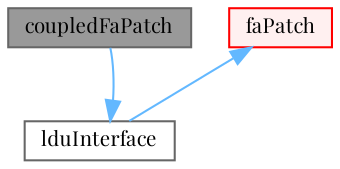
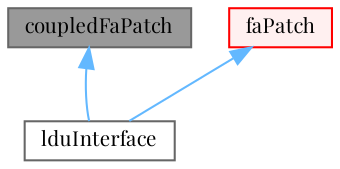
  digraph {
    fontname="Playfair Display"
    node [color=gray40 fontname="Playfair Display" fontsize=10 shape=box style=filled]
    edge [color=steelblue1 dir=back fontname="Playfair Display" fontsize=10 labelfontname=Helvetica labelfontsize=10 style=solid]
    n1 [fillcolor=grey60 fontcolor=black height=0.2 label=coupledFaPatch width=0.4]
    n2 [fillcolor=white height=0.2 label=lduInterface width=0.4]
    n3 [color=red fillcolor="#FFF0F0" height=0.2 label=faPatch width=0.4]
-   n2 -> n1
+   n1 -> n2
    n3 -> n2
  }
